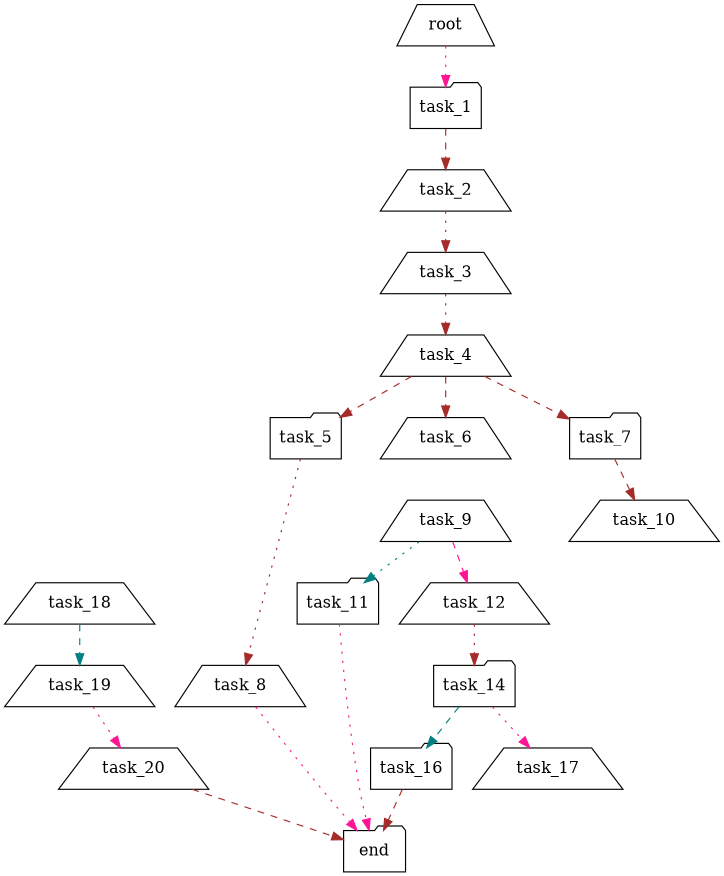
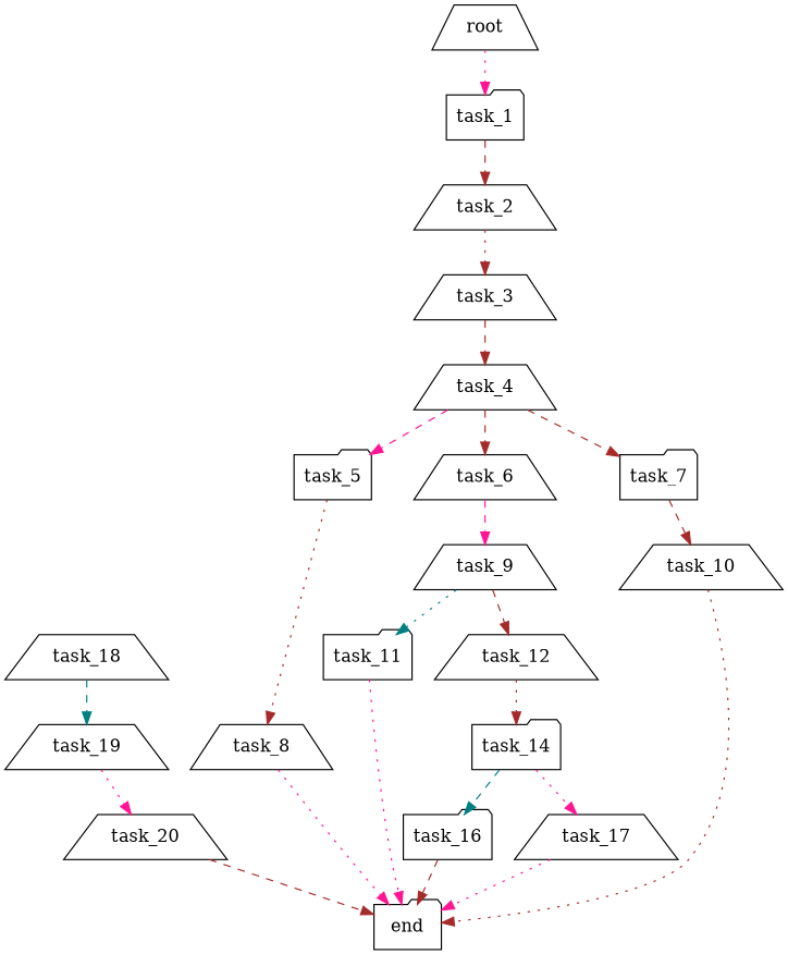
  digraph {
    node [shape=trapezium]
    edge [color=brown style=dotted]
    task_1 [shape=folder]
    root
    task_2
    task_3
    task_4
    task_5 [shape=folder]
    task_6
    task_7 [shape=folder]
    task_8
    task_9
    task_10
    end [shape=folder]
    task_11 [shape=folder]
    task_12
    task_14 [shape=folder]
    task_16 [shape=folder]
    task_17
    task_18
    task_19
    task_20
    task_1 -> task_2 [style=dashed]
    root -> task_1 [color=deeppink]
    task_2 -> task_3
-   task_3 -> task_4
-   task_4 -> task_5 [style=dashed]
+   task_3 -> task_4 [style=dashed]
+   task_4 -> task_5 [color=deeppink style=dashed]
    task_4 -> task_6 [style=dashed]
    task_4 -> task_7 [style=dashed]
    task_5 -> task_8
+   task_6 -> task_9 [color=deeppink style=dashed]
    task_7 -> task_10 [style=dashed]
    task_8 -> end [color=deeppink]
    task_9 -> task_11 [color=teal]
-   task_9 -> task_12 [color=deeppink style=dashed]
+   task_9 -> task_12 [style=dashed]
+   task_10 -> end
    task_11 -> end [color=deeppink]
    task_12 -> task_14
    task_14 -> task_16 [color=teal style=dashed]
    task_14 -> task_17 [color=deeppink]
    task_16 -> end [style=dashed]
+   task_17 -> end [color=deeppink]
    task_18 -> task_19 [color=teal style=dashed]
    task_19 -> task_20 [color=deeppink]
    task_20 -> end [style=dashed]
  }
